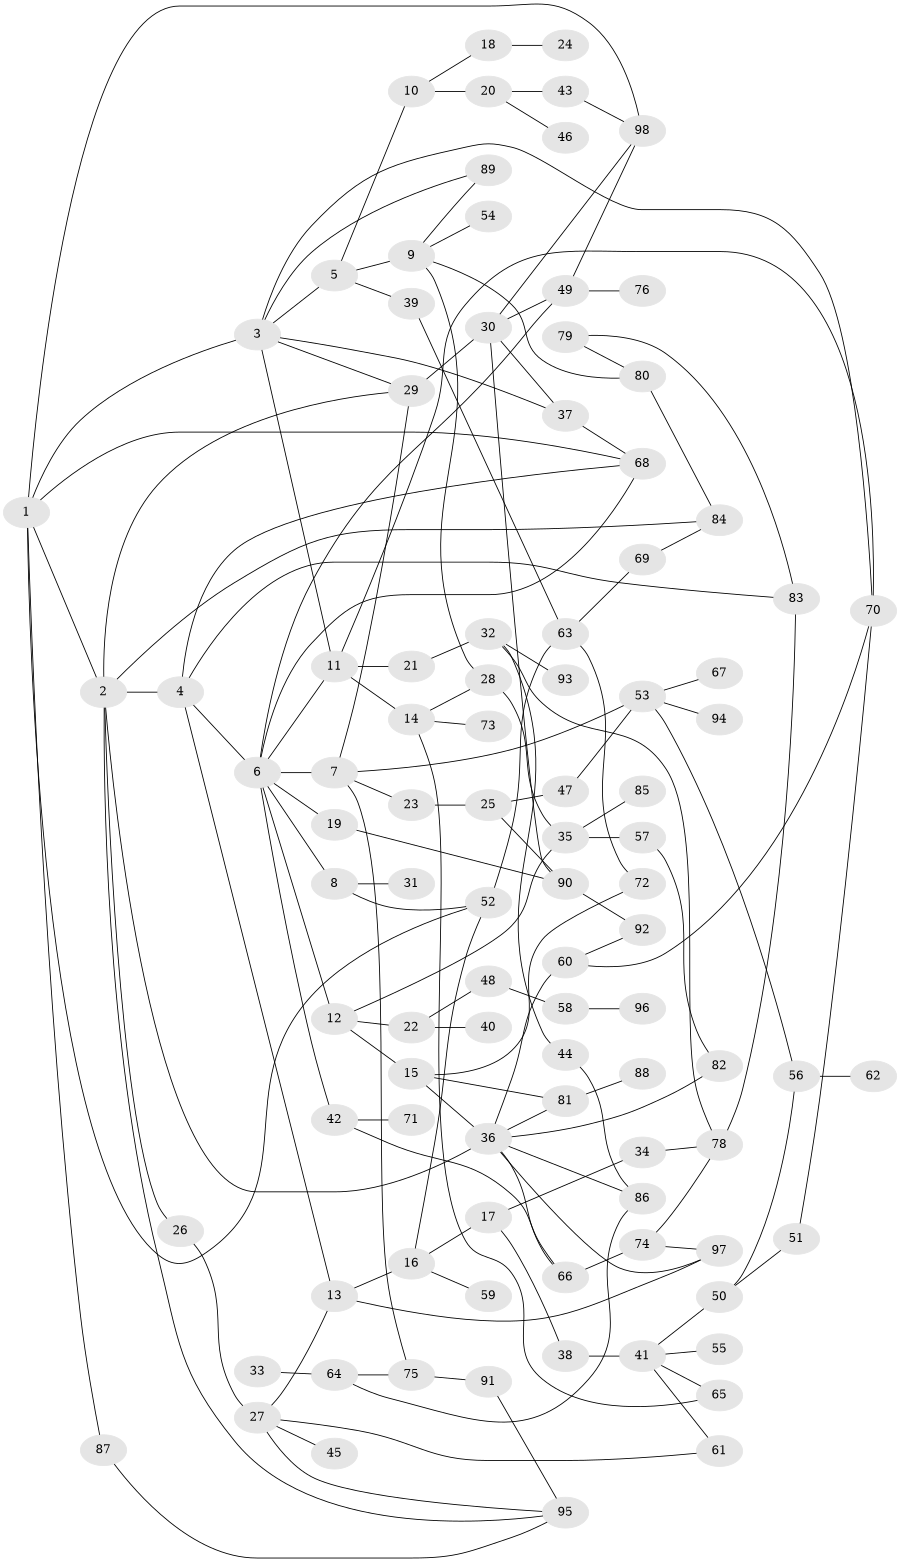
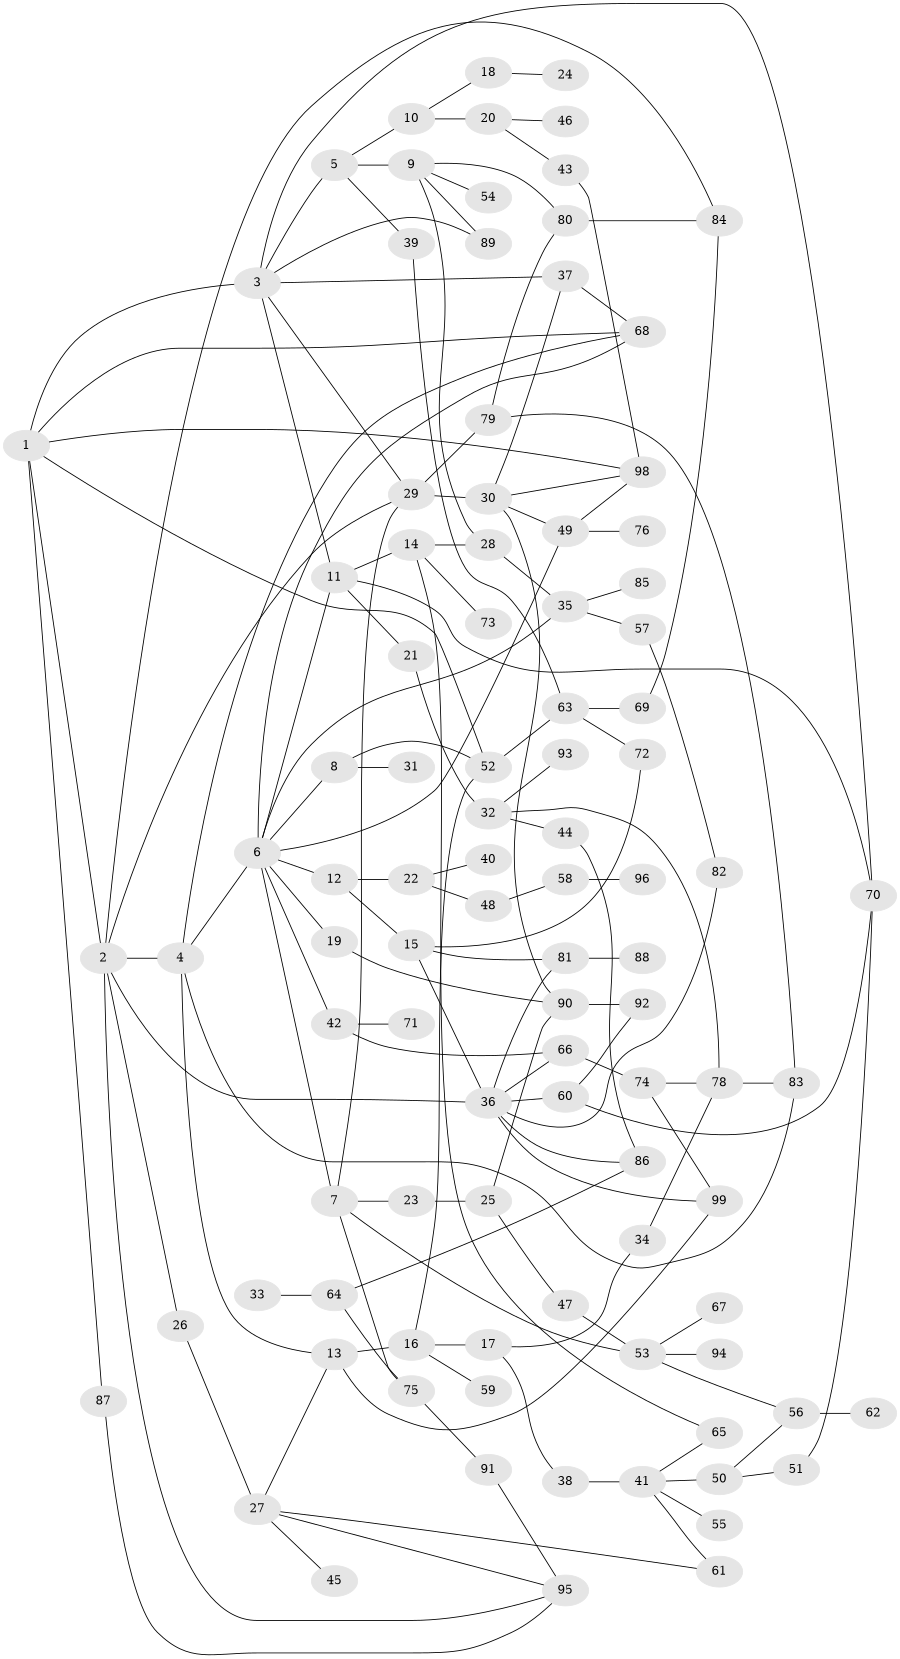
  graph {
    rankdir=LR
    node [color=gray90 style=filled]
    1
    2
    3
    52
    68
    87
    98
    4
    26
    29
    36
    84
    95
    5
    11
    37
    70
    89
    63
    6
    13
    83
    27
    30
    79
-   97
+   97 [label=99]
    60
    66
    81
    82
    86
    9
    10
    39
    14
    21
    7
    8
    12
    19
    42
    49
    16
    28
    54
    80
    18
    20
    23
    53
    75
    31
    15
    22
    35
    90
    71
    76
    25
    56
    67
    94
    91
    24
    43
    46
    65
    73
    32
    72
    40
    48
    57
    85
    17
    59
    34
    38
    78
    41
    92
    44
    93
    58
    47
    45
    61
    33
    64
    74
    88
    50
    55
    69
    51
    96
    62
    1 -- 2
    1 -- 3
    1 -- 52
    1 -- 68
    1 -- 87
    1 -- 98
    2 -- 4
    2 -- 26
    2 -- 29
    2 -- 36
    2 -- 84
    2 -- 95
    3 -- 29
    3 -- 5
    3 -- 11
    3 -- 37
    3 -- 70
    3 -- 89
    52 -- 63
    87 -- 95
    4 -- 68
    4 -- 6
    4 -- 13
    4 -- 83
    26 -- 27
    29 -- 30
+   29 -- 79
    36 -- 97
    36 -- 60
    36 -- 66
    36 -- 81
    36 -- 82
    36 -- 86
    5 -- 9
    5 -- 10
    5 -- 39
    11 -- 70
    11 -- 14
    11 -- 21
    37 -- 68
    63 -- 72
    63 -- 69
    6 -- 68
    6 -- 11
    6 -- 7
    6 -- 8
    6 -- 12
    6 -- 19
    6 -- 42
    6 -- 49
    13 -- 97
    13 -- 16
    27 -- 95
    27 -- 13
    27 -- 45
    27 -- 61
    30 -- 98
    30 -- 37
    30 -- 49
    30 -- 90
    79 -- 83
    79 -- 80
    60 -- 70
    60 -- 92
    66 -- 74
    81 -- 88
    9 -- 89
    9 -- 28
    9 -- 54
    9 -- 80
    10 -- 18
    10 -- 20
    39 -- 63
    14 -- 28
    14 -- 65
    14 -- 73
    21 -- 32
    7 -- 29
    7 -- 23
    7 -- 53
    7 -- 75
    8 -- 52
    8 -- 31
    12 -- 15
    12 -- 22
-   12 -- 35
+   6 -- 35
    19 -- 90
    42 -- 66
    42 -- 71
    49 -- 98
    49 -- 76
    16 -- 52
    16 -- 17
    16 -- 59
    28 -- 35
    80 -- 84
    18 -- 24
    20 -- 43
    20 -- 46
    23 -- 25
    53 -- 56
    53 -- 67
    53 -- 94
    75 -- 91
    15 -- 36
    15 -- 81
    15 -- 72
    22 -- 40
    22 -- 48
    35 -- 57
    35 -- 85
    90 -- 92
    25 -- 90
    25 -- 47
    56 -- 62
    91 -- 95
    43 -- 98
    32 -- 78
    32 -- 44
    32 -- 93
    48 -- 58
    57 -- 82
    17 -- 34
    17 -- 38
    34 -- 78
    38 -- 41
    78 -- 83
    41 -- 65
    41 -- 61
    41 -- 50
    41 -- 55
    44 -- 86
    58 -- 96
    47 -- 53
    33 -- 64
    64 -- 86
    64 -- 75
    74 -- 97
    74 -- 78
    50 -- 56
    50 -- 51
    69 -- 84
    51 -- 70
  }
